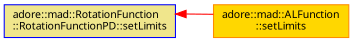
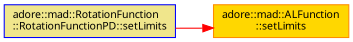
  digraph {
    rankdir=LR
    fontname="Noto Sans"
    node [fontname="Noto Sans" fontsize=10 shape=record style=filled]
    n1 [color=blue fillcolor=khaki fontcolor=black height=0.2 label="adore::mad::RotationFunction\l::RotationFunctionPD::setLimits" width=0.4]
    n2 [color=darkorange fillcolor=gold height=0.2 label="adore::mad::ALFunction\l::setLimits" width=0.4]
-   n2 -> n1 [color=red fontname="Noto Sans" fontsize=10 labelfontname=Helvetica labelfontsize=10 style=solid]
+   n1 -> n2 [color=red fontname="Noto Sans" fontsize=10 labelfontname=Helvetica labelfontsize=10 style=solid]
  }
